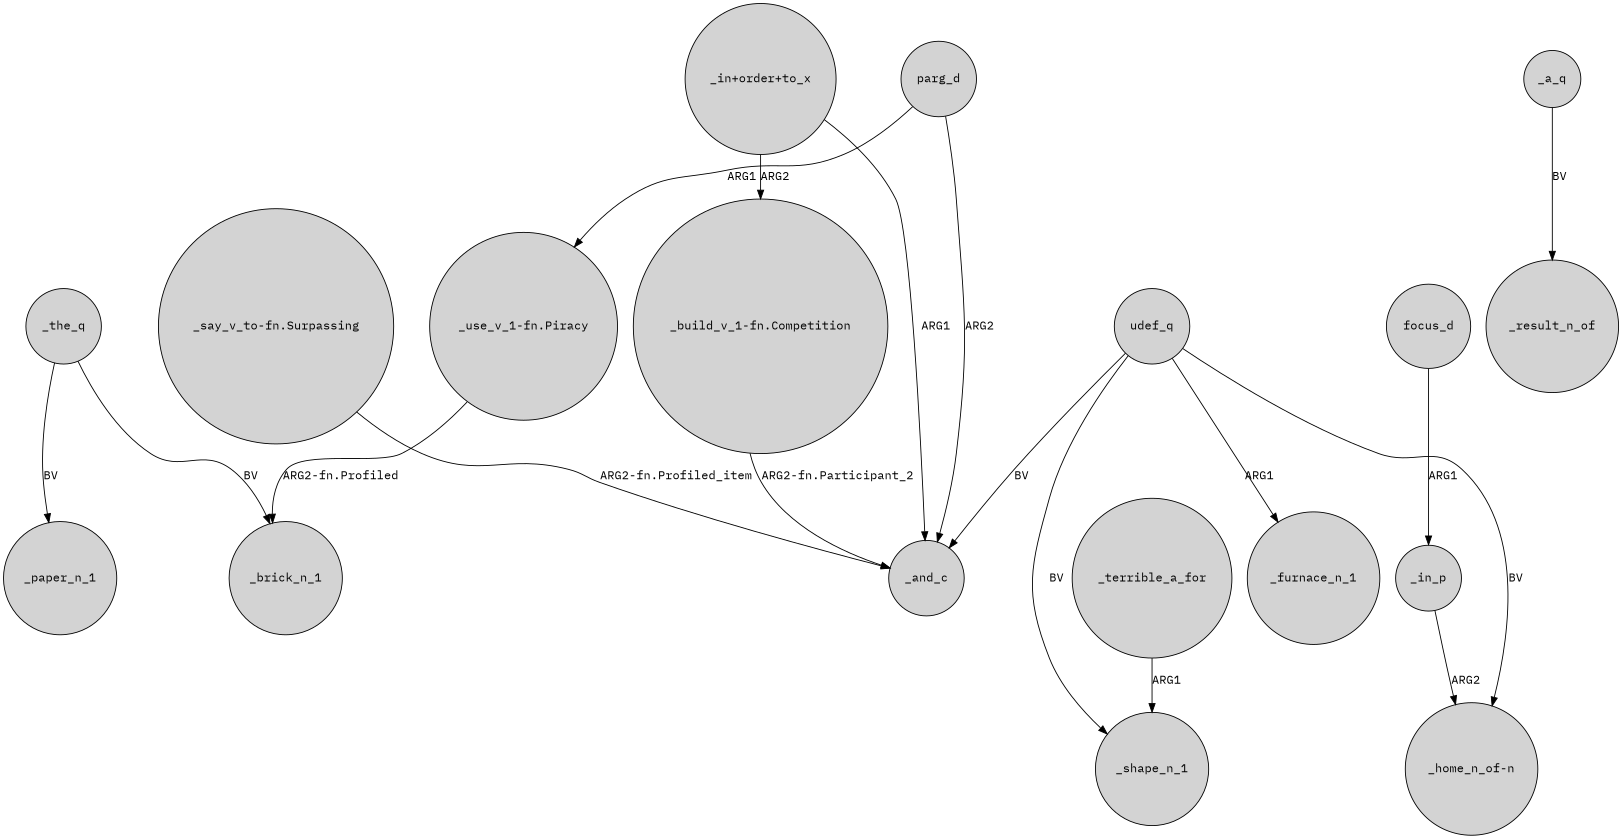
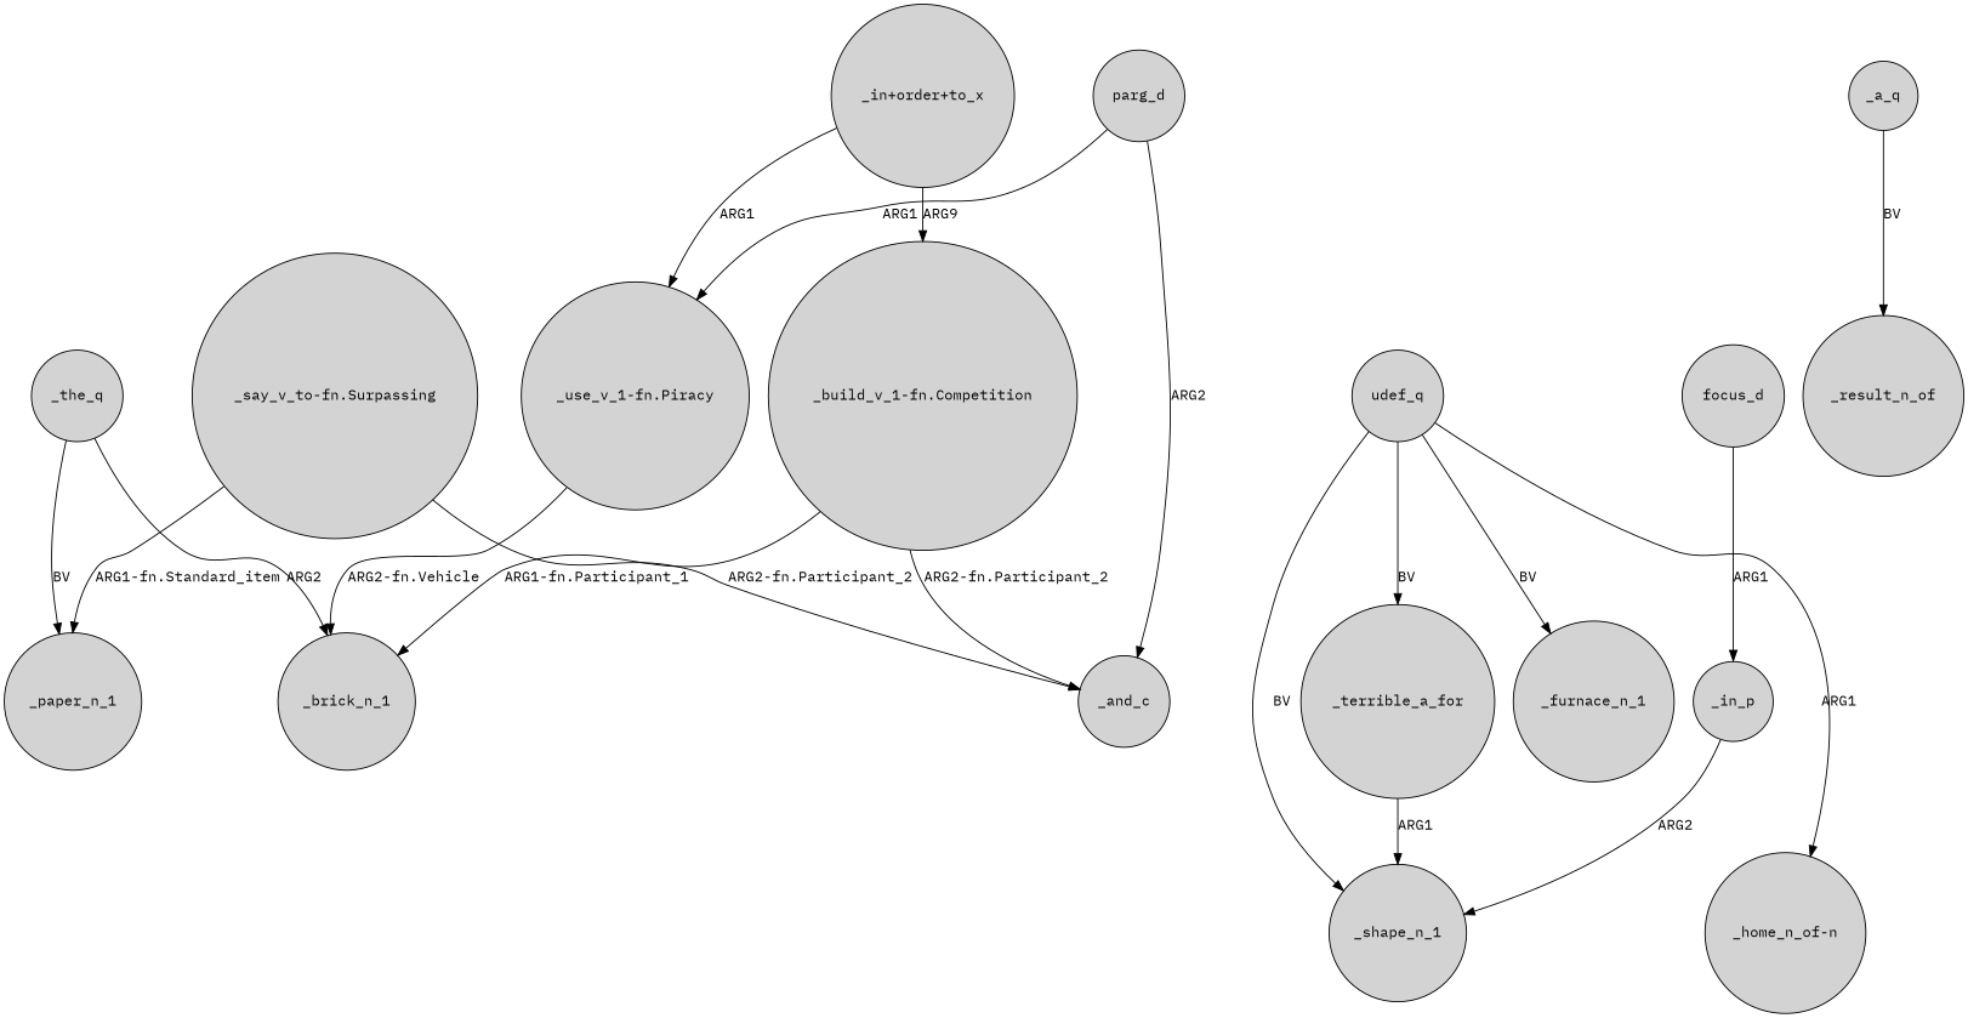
  digraph {
    fontname="IBM Plex Mono"
    node [fontname="IBM Plex Mono" shape=circle style=filled]
    edge [fontname="IBM Plex Mono"]
    "_say_v_to-fn.Surpassing"
    _paper_n_1
    _and_c
    _in_p
    _shape_n_1
    _terrible_a_for
    udef_q
    _furnace_n_1
    "_home_n_of-n"
    parg_d
    "_use_v_1-fn.Piracy"
    _brick_n_1
    _the_q
    focus_d
    "_in+order+to_x"
    "_build_v_1-fn.Competition"
    _a_q
    _result_n_of
-   "_say_v_to-fn.Surpassing" -> _and_c [label="ARG2-fn.Profiled_item"]
-   _in_p -> "_home_n_of-n" [label=ARG2]
+   "_say_v_to-fn.Surpassing" -> _paper_n_1 [label="ARG1-fn.Standard_item"]
+   "_say_v_to-fn.Surpassing" -> _and_c [label="ARG2-fn.Participant_2"]
+   _in_p -> _shape_n_1 [label=ARG2]
    _terrible_a_for -> _shape_n_1 [label=ARG1]
-   udef_q -> _and_c [label=BV]
+   udef_q -> _terrible_a_for [label=BV]
    udef_q -> _shape_n_1 [label=BV]
-   udef_q -> _furnace_n_1 [label=ARG1]
-   udef_q -> "_home_n_of-n" [label=BV]
+   udef_q -> _furnace_n_1 [label=BV]
+   udef_q -> "_home_n_of-n" [label=ARG1]
    parg_d -> _and_c [label=ARG2]
    parg_d -> "_use_v_1-fn.Piracy" [label=ARG1]
-   "_use_v_1-fn.Piracy" -> _brick_n_1 [label="ARG2-fn.Profiled"]
+   "_use_v_1-fn.Piracy" -> _brick_n_1 [label="ARG2-fn.Vehicle"]
    _the_q -> _paper_n_1 [label=BV]
-   _the_q -> _brick_n_1 [label=BV]
+   _the_q -> _brick_n_1 [label=ARG2]
    focus_d -> _in_p [label=ARG1]
-   "_in+order+to_x" -> _and_c [label=ARG1]
-   "_in+order+to_x" -> "_build_v_1-fn.Competition" [label=ARG2]
+   "_in+order+to_x" -> "_use_v_1-fn.Piracy" [label=ARG1]
+   "_in+order+to_x" -> "_build_v_1-fn.Competition" [label=ARG9]
    "_build_v_1-fn.Competition" -> _and_c [label="ARG2-fn.Participant_2"]
+   "_build_v_1-fn.Competition" -> _brick_n_1 [label="ARG1-fn.Participant_1"]
    _a_q -> _result_n_of [label=BV]
  }
